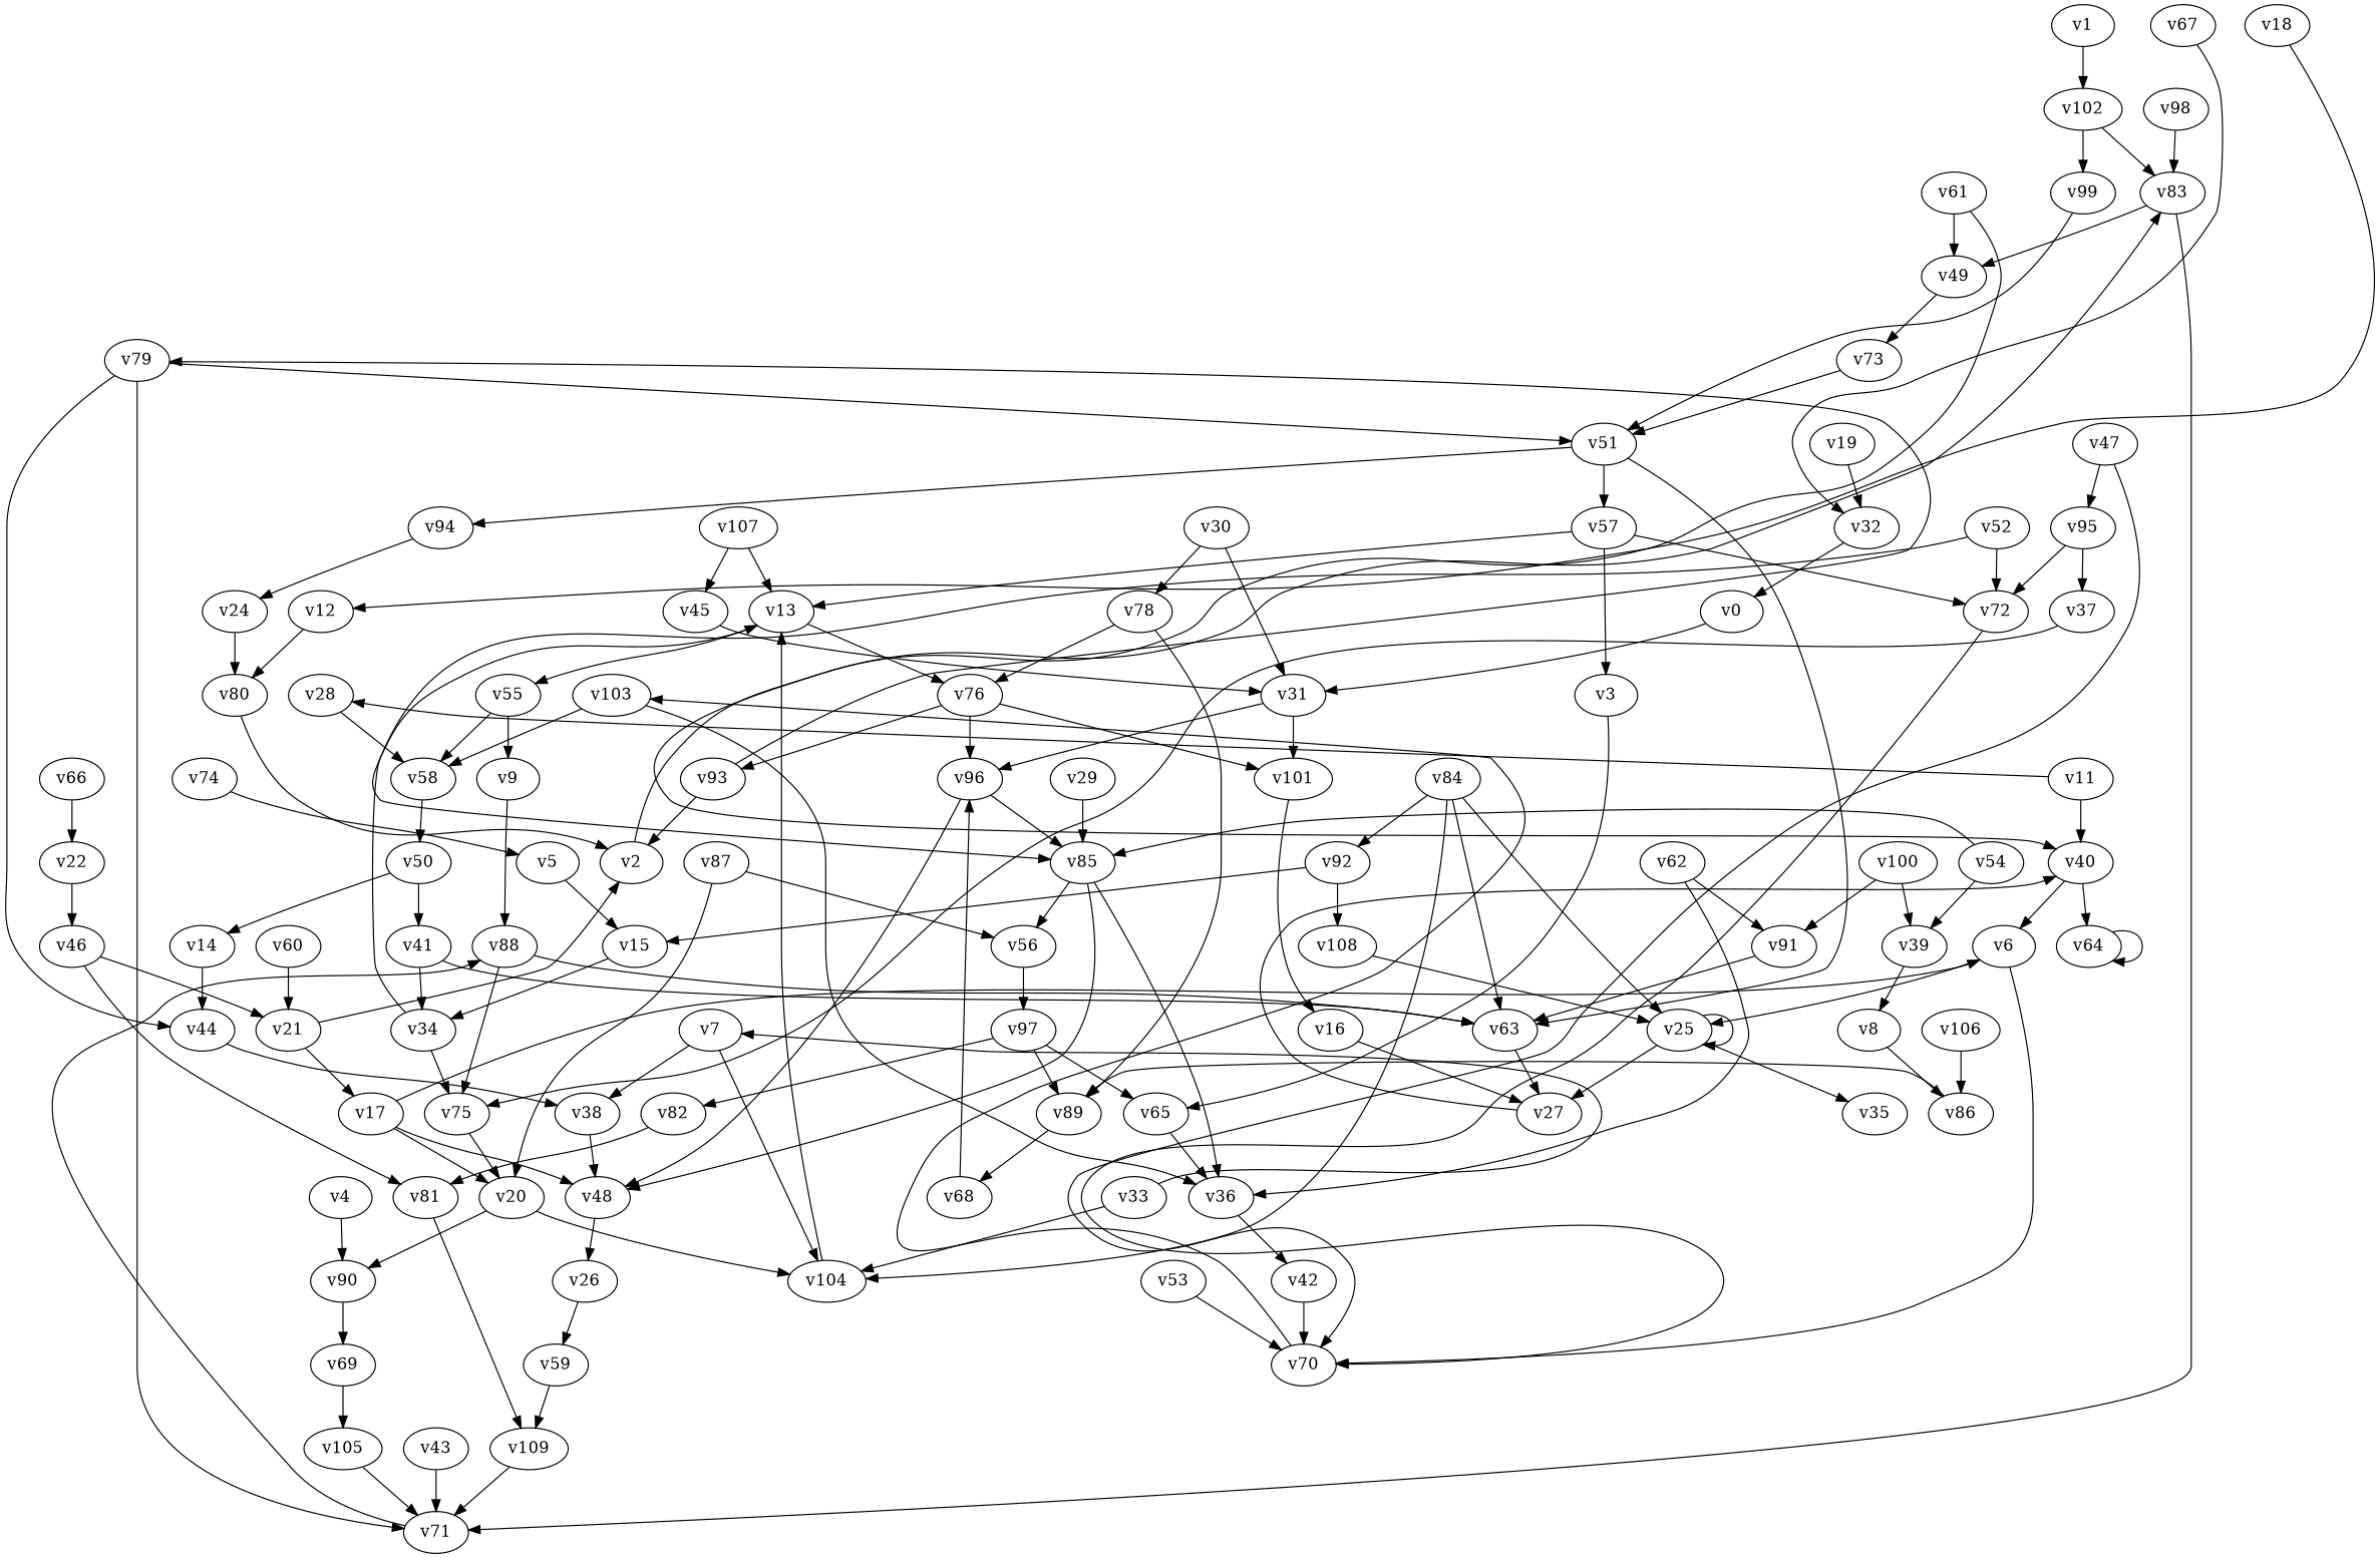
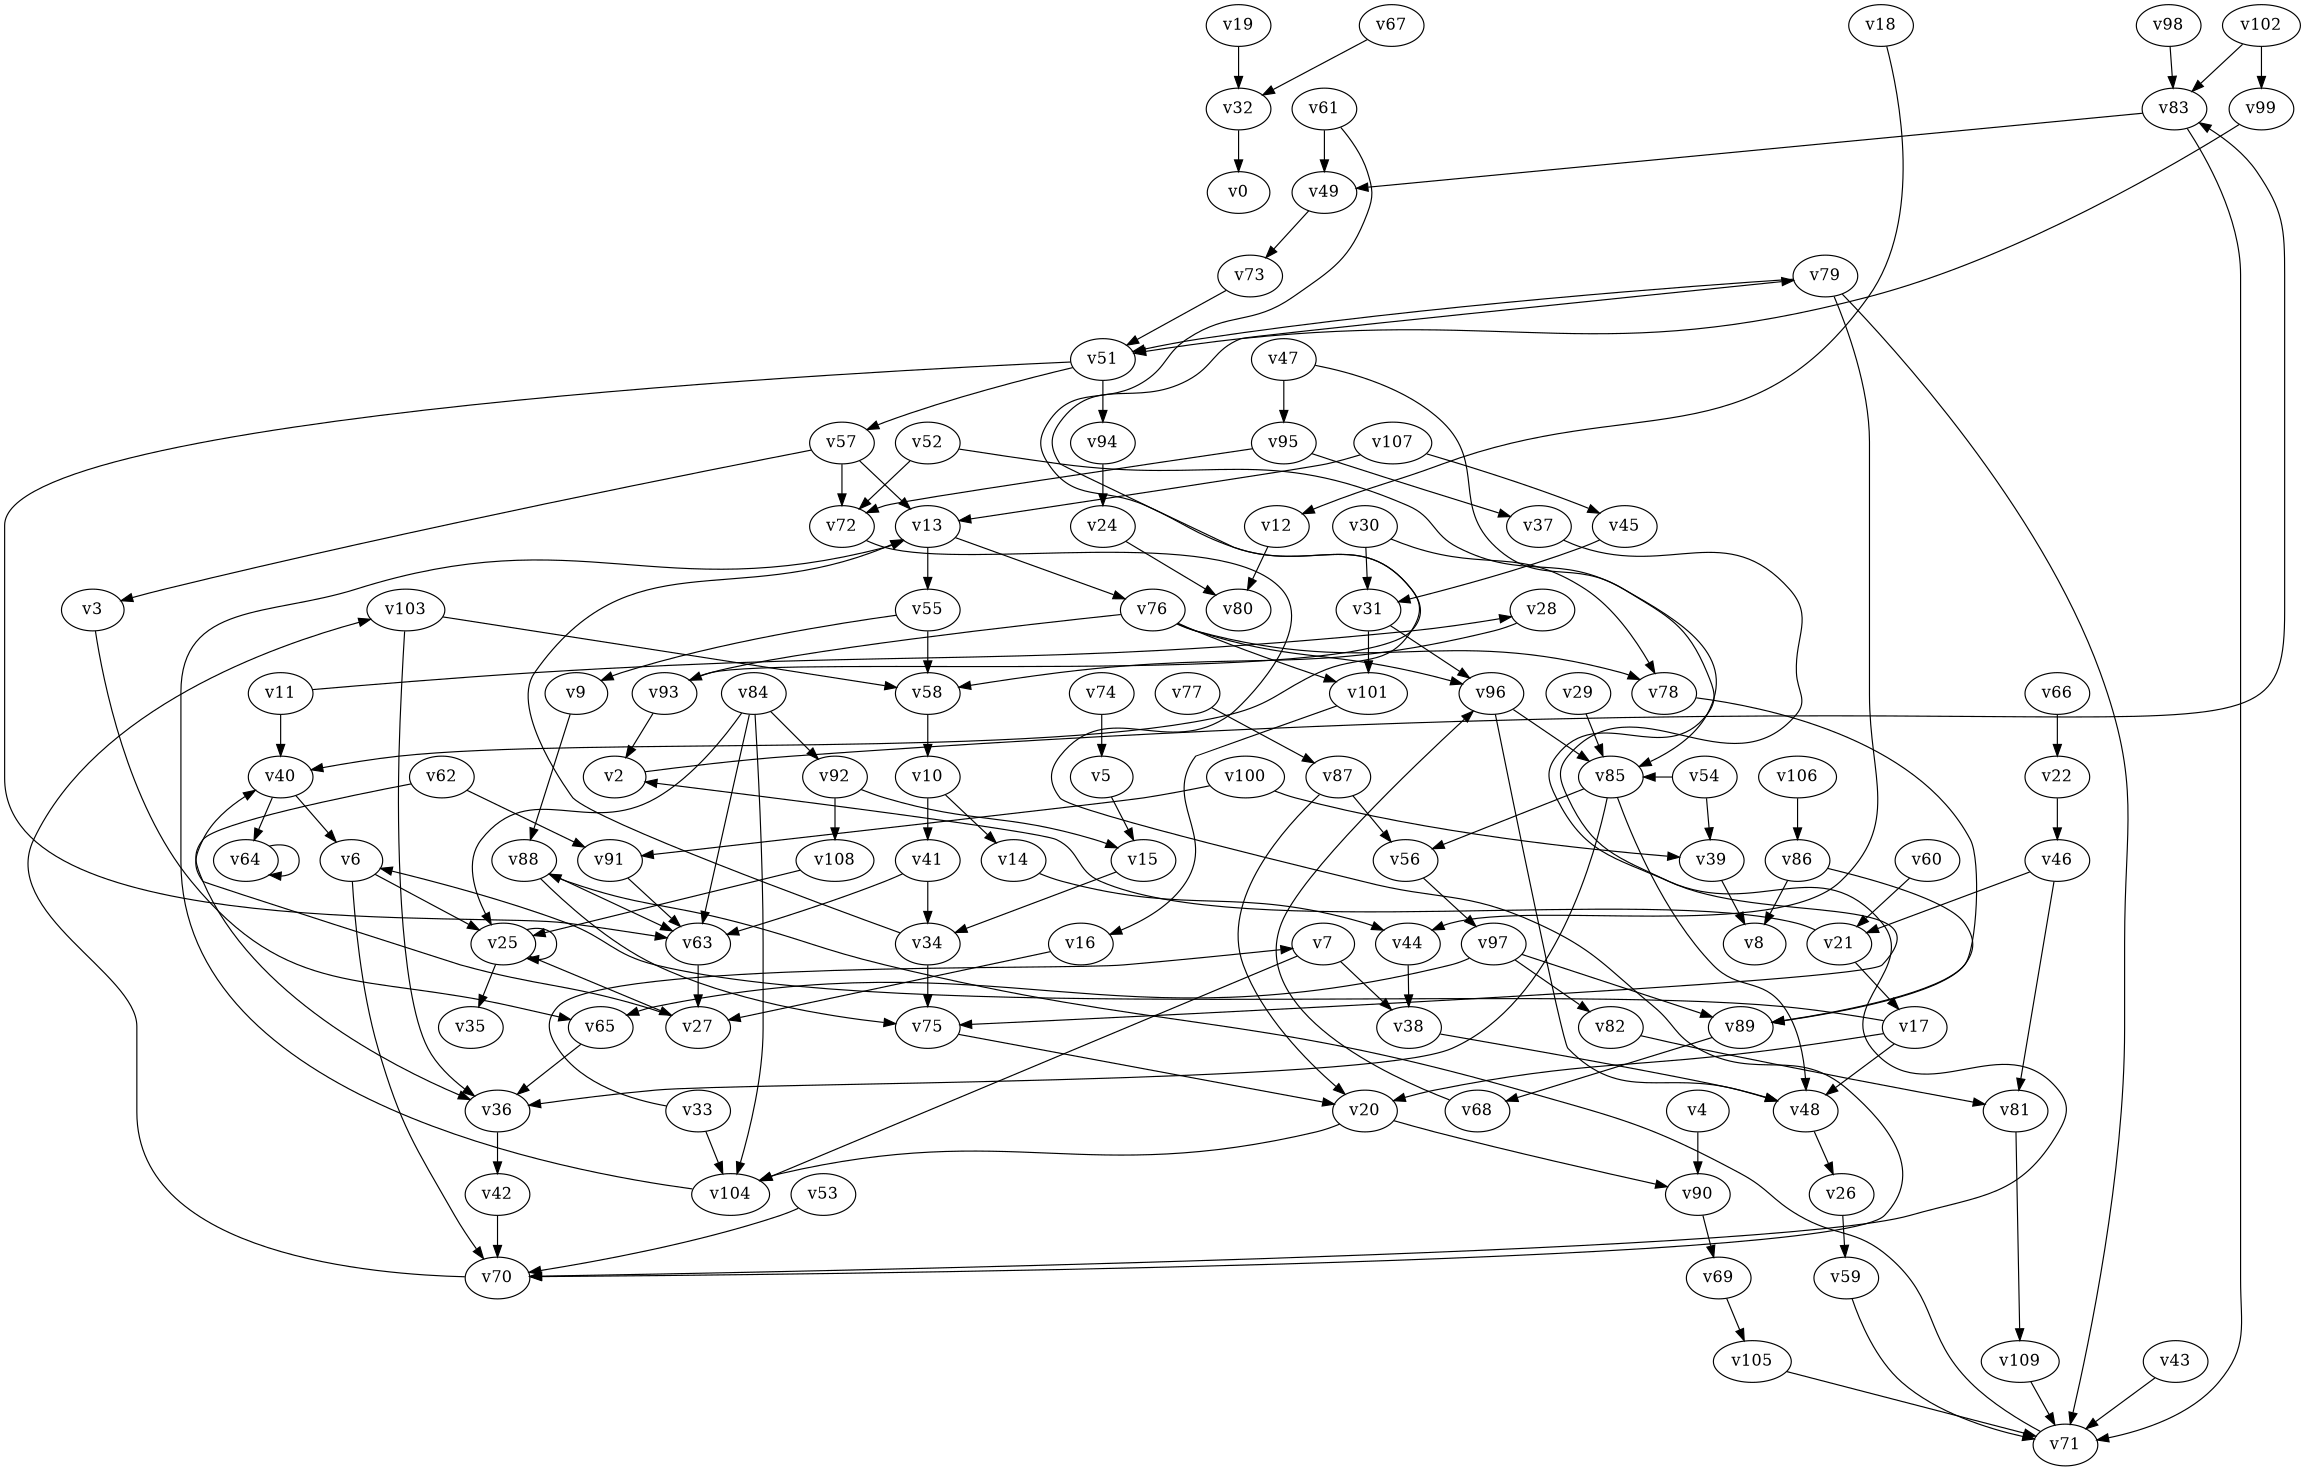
  digraph {
    node [player=1]
    v0 [player=0]
    v31
    v96
    v101 [player=0]
-   v1
    v102
    v83
    v99
    v2 [player=0]
    v71 [player=0]
    v49 [player=0]
    v3
    v65
    v36 [player=0]
    v4 [player=0]
    v90 [player=0]
    v69 [player=0]
    v5
    v15
    v34 [player=0]
    v6
    v25
    v70
    v27 [player=0]
    v35 [player=0]
    v103
    v38 [player=0]
    v7
    v104 [player=0]
    v48
    v13
    v8
    v86
    v89 [player=0]
    v88 [player=0]
    v9
    v75
    v63
-   v10 [player=0 label=v50]
+   v10 [player=0]
    v14 [player=0]
    v41
    v44 [player=0]
    v11
    v28
    v40
    v58 [player=0]
    v64
    v12
    v80
    v55 [player=0]
    v76 [player=0]
    v93 [player=0]
    v16 [player=0]
    v17 [player=0]
    v20
    v26 [player=0]
    v18
    v19
    v32
    v21 [player=0]
    v46 [player=0]
    v22
    v81
    v91
    v24 [player=0]
    v59 [player=0]
    v85 [player=0]
    v29
    v56
    v30
    v78
    v68 [player=0]
    v33 [player=0]
    v108 [player=0]
    v42 [player=0]
    v37
    v39
    v43
    v45
    v109 [player=0]
    v47 [player=0]
    v95 [player=0]
    v72
    v73 [player=0]
    v53
    v51
    v54 [player=0]
    v57 [player=0]
    v94 [player=0]
    v52
    v97
    v82
    v60 [player=0]
    v61
    v62 [player=0]
    v66 [player=0]
    v67
    v105 [player=0]
    v74 [player=0]
    v79
    v87 [player=0]
+   v77
    v84
    v92 [player=0]
    v98 [player=0]
    v100 [player=0]
    v106
    v107
-   v0 -> v31
    v31 -> v96
    v31 -> v101
    v96 -> v48
    v96 -> v85
    v101 -> v16
-   v1 -> v102
    v102 -> v83
    v102 -> v99
    v83 -> v71
    v83 -> v49
    v99 -> v51 [constraint="t < 7"]
    v2 -> v83 [constraint="t mod 3 == 0"]
    v71 -> v88 [constraint="t < 8"]
    v49 -> v73
    v3 -> v65
    v65 -> v36
    v36 -> v42
    v4 -> v90
    v90 -> v69
    v69 -> v105
    v5 -> v15
    v15 -> v34
    v34 -> v13
    v34 -> v75
    v6 -> v25
    v6 -> v70
    v25 -> v25
    v25 -> v27
    v25 -> v35
    v70 -> v103 [constraint="t mod 2 == 1"]
    v27 -> v40 [constraint="t >= 5"]
    v103 -> v36
    v103 -> v58
    v38 -> v48
    v7 -> v38
    v7 -> v104
    v104 -> v13
    v48 -> v26
    v13 -> v55
    v13 -> v76
-   v8 -> v86
+   v86 -> v8
    v86 -> v89 [constraint="t >= 2"]
    v89 -> v68
    v88 -> v75
    v88 -> v63
    v9 -> v88
    v75 -> v20
    v63 -> v27
    v10 -> v14
    v10 -> v41
    v14 -> v44
    v41 -> v34
    v41 -> v63
    v44 -> v38
    v11 -> v28 [constraint="t < 8"]
    v11 -> v40
    v28 -> v58
    v40 -> v6
    v40 -> v64
    v58 -> v10
    v64 -> v64 [constraint="t mod 3 == 0"]
    v12 -> v80
-   v80 -> v2
    v55 -> v9
    v55 -> v58
    v76 -> v96
    v76 -> v101
    v76 -> v93
    v93 -> v2
    v93 -> v79 [constraint="t < 13"]
    v16 -> v27
    v17 -> v6 [constraint="t mod 4 == 2"]
    v17 -> v48
    v17 -> v20
    v20 -> v90
    v20 -> v104
    v26 -> v59
    v18 -> v12 [constraint="t mod 3 == 2"]
    v19 -> v32
    v32 -> v0
    v21 -> v2 [constraint="t >= 2"]
    v21 -> v17
    v46 -> v21
    v46 -> v81
    v22 -> v46
    v81 -> v109
    v91 -> v63
    v24 -> v80
-   v59 -> v109
+   v59 -> v71
    v85 -> v36
    v85 -> v48
    v85 -> v56
    v29 -> v85
    v56 -> v97
    v30 -> v31
    v30 -> v78
    v78 -> v89
-   v78 -> v76
+   v76 -> v78
    v68 -> v96
    v33 -> v7 [constraint="t >= 5"]
    v33 -> v104
    v108 -> v25 [constraint="t >= 2"]
    v42 -> v70
    v37 -> v75 [constraint="t >= 5"]
    v39 -> v8
    v43 -> v71
    v45 -> v31 [constraint="t mod 3 == 1"]
    v109 -> v71
    v47 -> v70 [constraint="t >= 5"]
    v47 -> v95
    v95 -> v37
    v95 -> v72
    v72 -> v70 [constraint="t >= 2"]
    v73 -> v51
    v53 -> v70
    v51 -> v63
    v51 -> v57
    v51 -> v94
    v54 -> v85 [constraint="t < 12"]
    v54 -> v39
    v57 -> v3
    v57 -> v13
    v57 -> v72
    v94 -> v24
    v52 -> v85 [constraint="t >= 4"]
    v52 -> v72
    v97 -> v65
    v97 -> v89
    v97 -> v82
    v82 -> v81
    v60 -> v21
    v61 -> v49
    v61 -> v40 [constraint="t >= 2"]
    v62 -> v36
    v62 -> v91
    v66 -> v22
    v67 -> v32 [constraint="t >= 1"]
    v105 -> v71
    v74 -> v5
    v79 -> v71
    v79 -> v44
    v79 -> v51
    v87 -> v20
    v87 -> v56
+   v77 -> v87
    v84 -> v25
    v84 -> v104
    v84 -> v63
    v84 -> v92
    v92 -> v15
    v92 -> v108
    v98 -> v83
    v100 -> v91
    v100 -> v39
    v106 -> v86
    v107 -> v13
    v107 -> v45
  }
